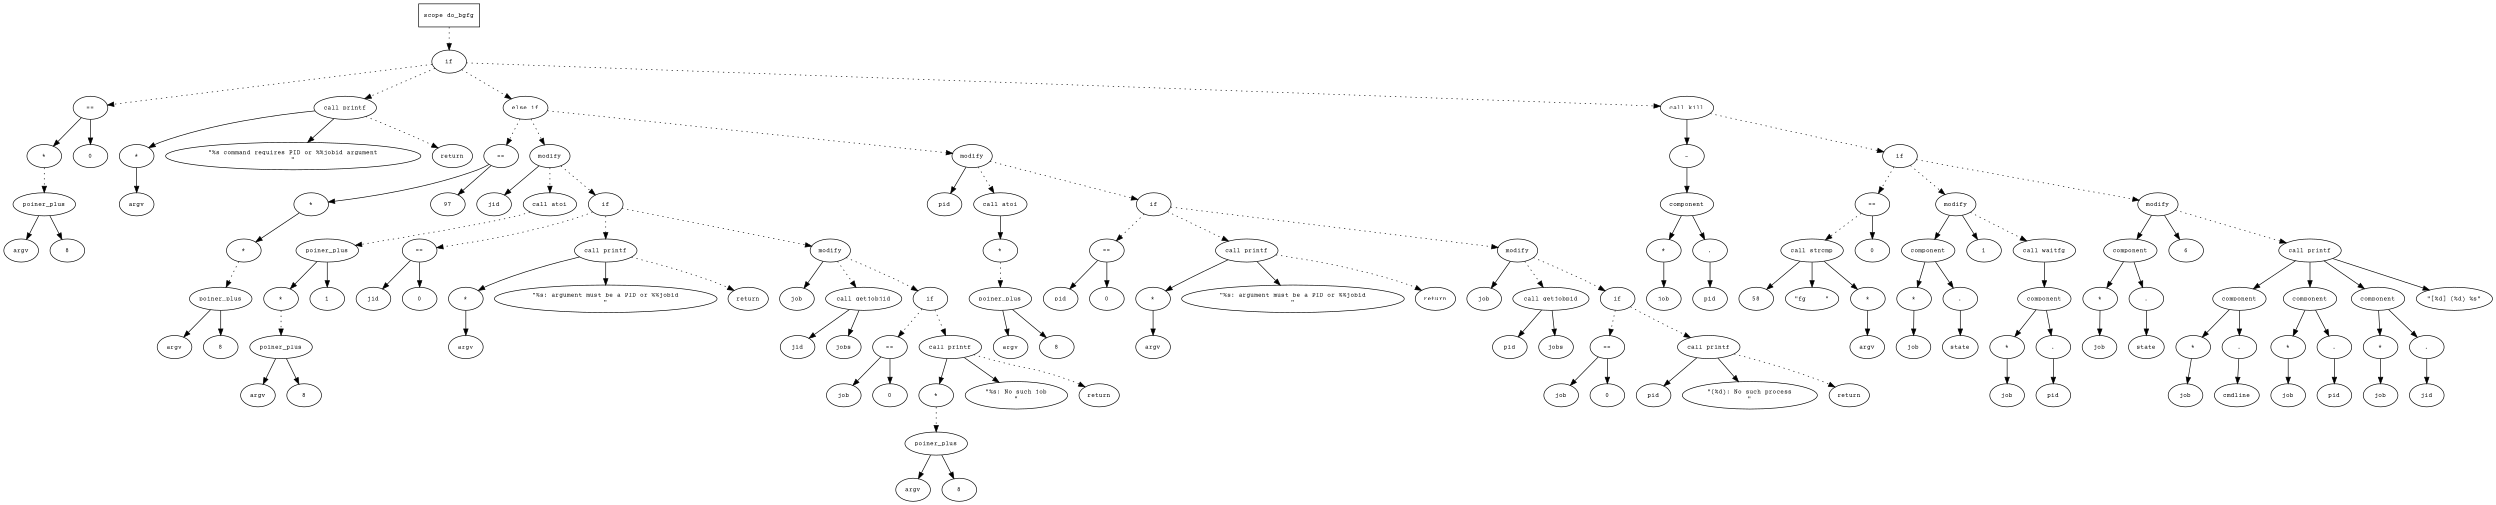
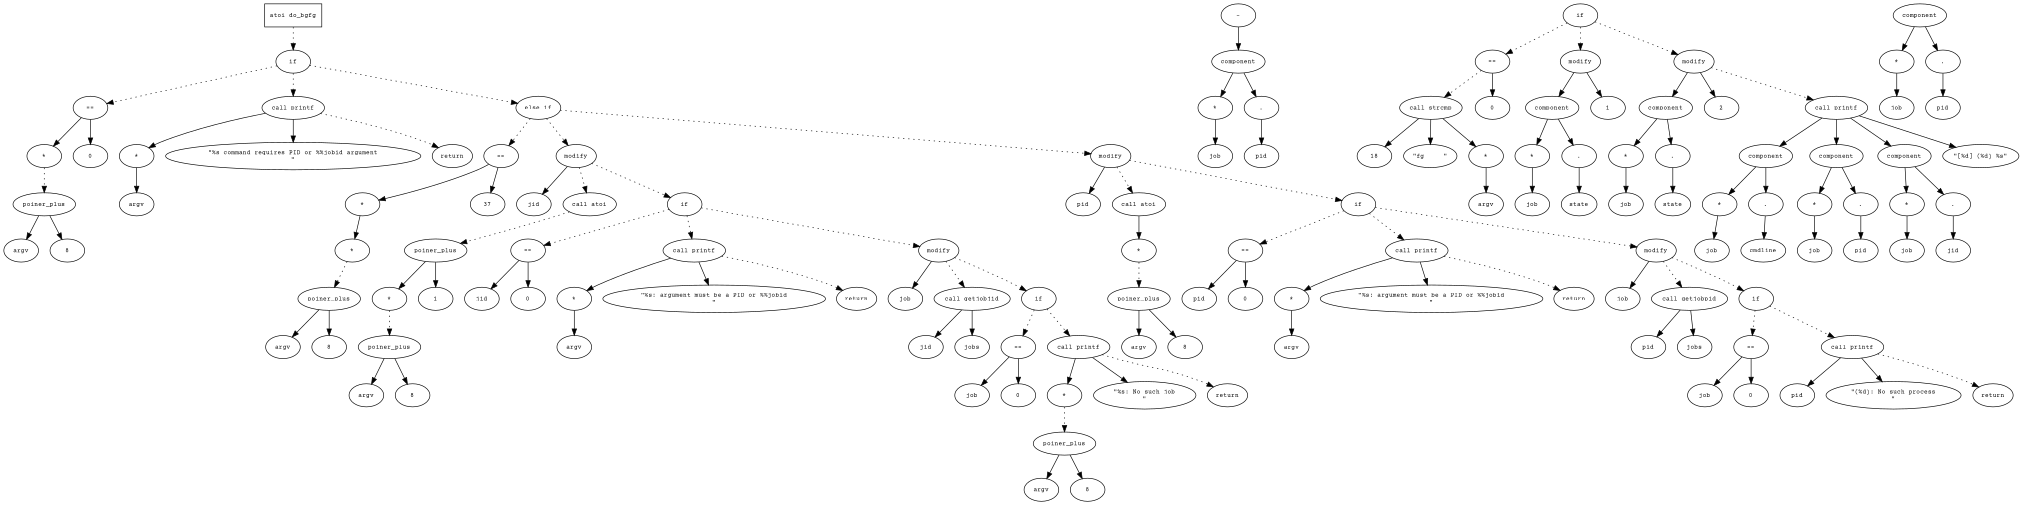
  digraph {
    fontname="Courier Prime"
    fontsize=10
    node [fontname="Courier Prime" fontsize=10 shape=ellipse]
    edge [fontname="Courier Prime" fontsize=10]
-   n1 [label="scope do_bgfg" shape=box]
+   n1 [label="atoi do_bgfg" shape=box]
    n2 [label=if]
    n3 [label="=="]
    n4 [label="call printf"]
    n5 [label="else if"]
-   n6 [label="call kill"]
    n7 [label="*"]
    n8 [label=0]
    n9 [label="*"]
    n10 [label="\"%s command requires PID or %%jobid argument\n\""]
    n11 [label=return]
    n12 [label="=="]
    n13 [label=modify]
    n14 [label=modify]
    n15 [label="-"]
    n16 [label=if]
    n17 [label=poiner_plus]
    n18 [label=argv]
    n19 [label=8]
    n20 [label=argv]
    n21 [label="*"]
-   n22 [label=97]
+   n22 [label=37]
    n23 [label=jid]
    n24 [label="call atoi"]
    n25 [label=if]
    n26 [label=pid]
    n27 [label="call atoi"]
    n28 [label=if]
    n29 [label="*"]
    n30 [label=poiner_plus]
    n31 [label=argv]
    n32 [label=8]
    n33 [label=poiner_plus]
    n34 [label="=="]
    n35 [label="call printf"]
    n36 [label=modify]
    n37 [label="*"]
    n38 [label=1]
    n39 [label=poiner_plus]
    n40 [label=argv]
    n41 [label=8]
    n42 [label=jid]
    n43 [label=0]
    n44 [label="*"]
    n45 [label="\"%s: argument must be a PID or %%jobid\n\""]
    n46 [label=return]
    n47 [label=job]
    n48 [label="call getjobjid"]
    n49 [label=if]
    n50 [label=argv]
    n51 [label=jid]
    n52 [label=jobs]
    n53 [label="=="]
    n54 [label="call printf"]
    n55 [label=job]
    n56 [label=0]
    n57 [label="*"]
    n58 [label="\"%s: No such job\n\""]
    n59 [label=return]
    n60 [label=poiner_plus]
    n61 [label=argv]
    n62 [label=8]
    n63 [label="*"]
    n64 [label="=="]
    n65 [label="call printf"]
    n66 [label=modify]
    n67 [label=poiner_plus]
    n68 [label=argv]
    n69 [label=8]
    n70 [label=pid]
    n71 [label=0]
    n72 [label="*"]
    n73 [label="\"%s: argument must be a PID or %%jobid\n\""]
    n74 [label=return]
    n75 [label=job]
    n76 [label="call getjobpid"]
    n77 [label=if]
    n78 [label=argv]
    n79 [label=pid]
    n80 [label=jobs]
    n81 [label="=="]
    n82 [label="call printf"]
    n83 [label=job]
    n84 [label=0]
    n85 [label=pid]
    n86 [label="\"(%d): No such process\n\""]
    n87 [label=return]
-   n88 [label=58]
+   n88 [label=18]
    n89 [label=component]
    n90 [label="=="]
    n91 [label=modify]
    n92 [label=modify]
    n93 [label="*"]
    n94 [label="."]
    n95 [label=job]
    n96 [label=pid]
    n97 [label="call strcmp"]
    n98 [label=0]
    n99 [label=component]
    n100 [label=1]
-   n101 [label="call waitfg"]
    n102 [label=component]
-   n103 [label=6]
+   n103 [label=2]
    n104 [label="call printf"]
    n105 [label="\"fg     \""]
    n106 [label="*"]
    n107 [label=argv]
    n108 [label="*"]
    n109 [label="."]
    n110 [label=component]
    n111 [label=job]
    n112 [label=state]
    n113 [label="*"]
    n114 [label="."]
    n115 [label=job]
    n116 [label=pid]
    n117 [label="*"]
    n118 [label="."]
    n119 [label=component]
    n120 [label=component]
    n121 [label=component]
    n122 [label="\"[%d] (%d) %s\""]
    n123 [label=job]
    n124 [label=state]
    n125 [label="*"]
    n126 [label="."]
    n127 [label="*"]
    n128 [label="."]
    n129 [label="*"]
    n130 [label="."]
    n131 [label=job]
    n132 [label=cmdline]
    n133 [label=job]
    n134 [label=pid]
    n135 [label=job]
    n136 [label=jid]
    n1 -> n2 [style=dotted]
    n2 -> n3 [style=dotted]
    n2 -> n4 [style=dotted]
    n2 -> n5 [style=dotted]
-   n2 -> n6 [style=dotted]
    n3 -> n7
    n3 -> n8
    n4 -> n9
    n4 -> n10
    n4 -> n11 [style=dotted]
    n5 -> n12 [style=dotted]
    n5 -> n13 [style=dotted]
    n5 -> n14 [style=dotted]
-   n6 -> n15
-   n6 -> n16 [style=dotted]
    n7 -> n17 [style=dotted]
    n9 -> n20
    n12 -> n21
    n12 -> n22
    n13 -> n23
    n13 -> n24 [style=dotted]
    n13 -> n25 [style=dotted]
    n14 -> n26
    n14 -> n27 [style=dotted]
    n14 -> n28 [style=dotted]
    n15 -> n89
    n16 -> n90 [style=dotted]
    n16 -> n91 [style=dotted]
    n16 -> n92 [style=dotted]
    n17 -> n18
    n17 -> n19
    n21 -> n29
    n24 -> n33 [style=dotted]
    n25 -> n34 [style=dotted]
    n25 -> n35 [style=dotted]
    n25 -> n36 [style=dotted]
    n27 -> n63
    n28 -> n64 [style=dotted]
    n28 -> n65 [style=dotted]
    n28 -> n66 [style=dotted]
    n29 -> n30 [style=dotted]
    n30 -> n31
    n30 -> n32
    n33 -> n37
    n33 -> n38
    n34 -> n42
    n34 -> n43
    n35 -> n44
    n35 -> n45
    n35 -> n46 [style=dotted]
    n36 -> n47
    n36 -> n48 [style=dotted]
    n36 -> n49 [style=dotted]
    n37 -> n39 [style=dotted]
    n39 -> n40
    n39 -> n41
    n44 -> n50
    n48 -> n51
    n48 -> n52
    n49 -> n53 [style=dotted]
    n49 -> n54 [style=dotted]
    n53 -> n55
    n53 -> n56
    n54 -> n57
    n54 -> n58
    n54 -> n59 [style=dotted]
    n57 -> n60 [style=dotted]
    n60 -> n61
    n60 -> n62
    n63 -> n67 [style=dotted]
    n64 -> n70
    n64 -> n71
    n65 -> n72
    n65 -> n73
    n65 -> n74 [style=dotted]
    n66 -> n75
    n66 -> n76 [style=dotted]
    n66 -> n77 [style=dotted]
    n67 -> n68
    n67 -> n69
    n72 -> n78
    n76 -> n79
    n76 -> n80
    n77 -> n81 [style=dotted]
    n77 -> n82 [style=dotted]
    n81 -> n83
    n81 -> n84
    n82 -> n85
    n82 -> n86
    n82 -> n87 [style=dotted]
    n89 -> n93
    n89 -> n94
    n90 -> n97 [style=dotted]
    n90 -> n98
    n91 -> n99
    n91 -> n100
-   n91 -> n101 [style=dotted]
    n92 -> n102
    n92 -> n103
    n92 -> n104 [style=dotted]
    n93 -> n95
    n94 -> n96
    n97 -> n88
    n97 -> n105
    n97 -> n106
    n99 -> n108
    n99 -> n109
-   n101 -> n110
    n102 -> n117
    n102 -> n118
    n104 -> n119
    n104 -> n120
    n104 -> n121
    n104 -> n122
    n106 -> n107
    n108 -> n111
    n109 -> n112
    n110 -> n113
    n110 -> n114
    n113 -> n115
    n114 -> n116
    n117 -> n123
    n118 -> n124
    n119 -> n125
    n119 -> n126
    n120 -> n127
    n120 -> n128
    n121 -> n129
    n121 -> n130
    n125 -> n131
    n126 -> n132
    n127 -> n133
    n128 -> n134
    n129 -> n135
    n130 -> n136
  }
